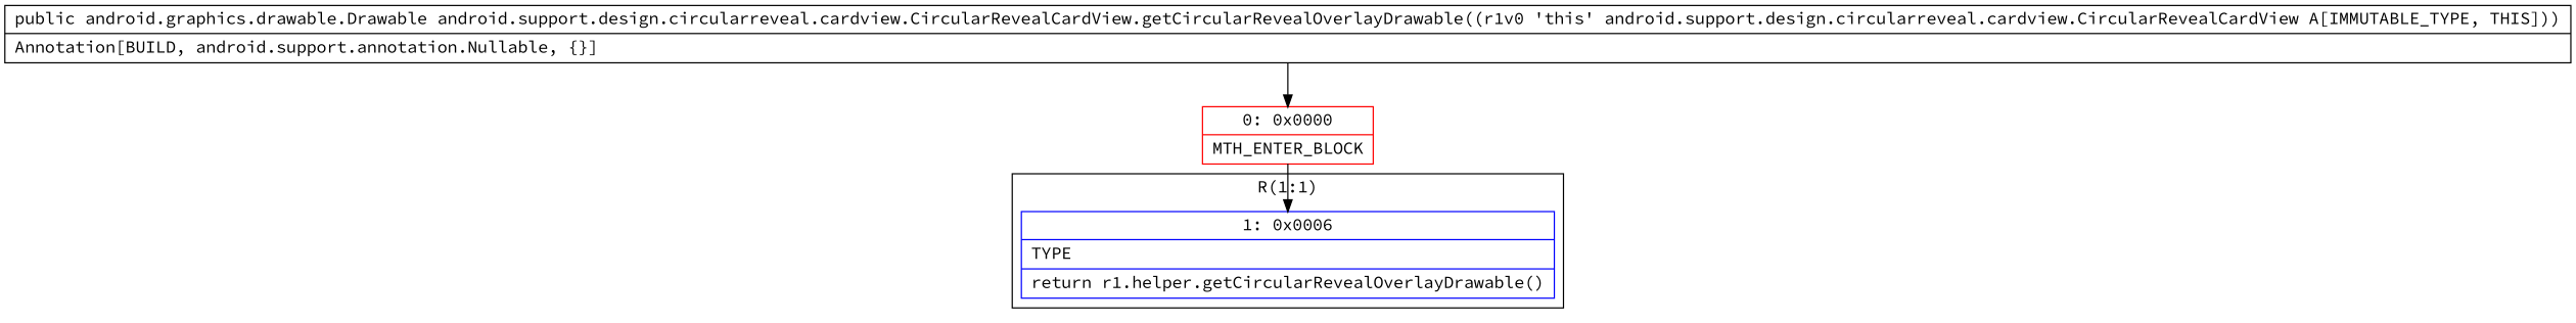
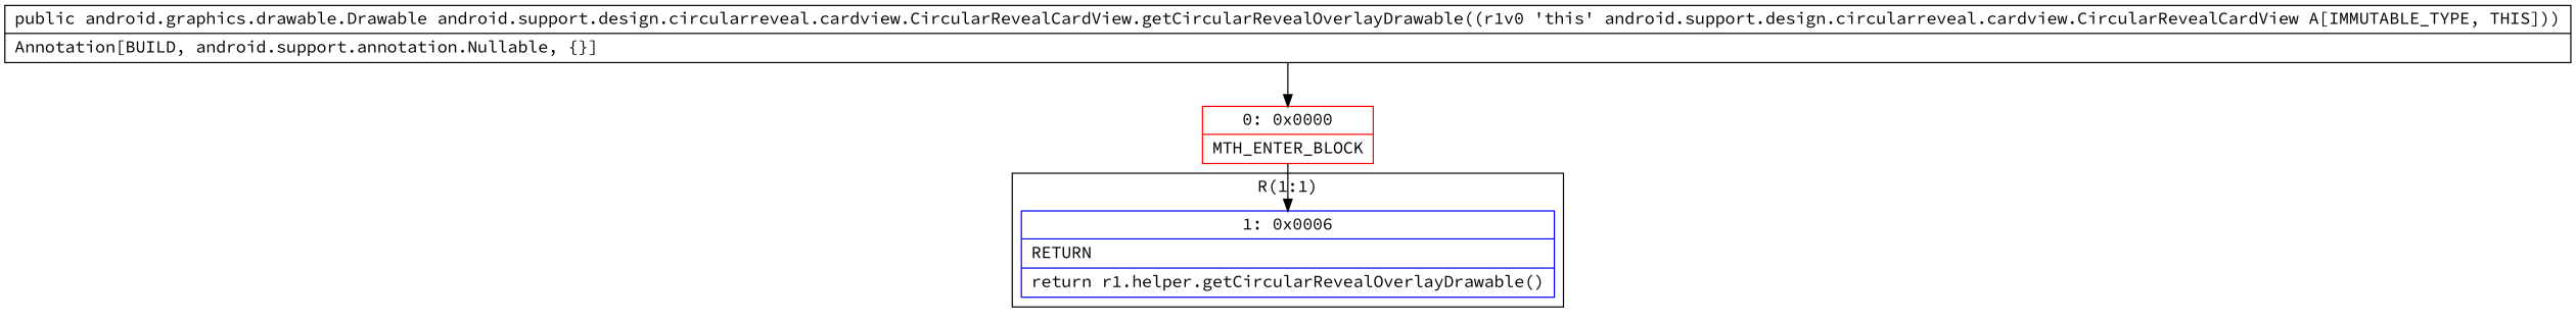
  digraph {
    fontname="Source Code Pro"
    node [shape=record fontname="Source Code Pro"]
    edge [fontname="Source Code Pro"]
-   n1 [color=blue label="{1\:\ 0x0006|TYPE\l|return r1.helper.getCircularRevealOverlayDrawable()\l}"]
+   n1 [color=blue label="{1\:\ 0x0006|RETURN\l|return r1.helper.getCircularRevealOverlayDrawable()\l}"]
    n2 [color=red label="{0\:\ 0x0000|MTH_ENTER_BLOCK\l}"]
    n3 [label="{public android.graphics.drawable.Drawable android.support.design.circularreveal.cardview.CircularRevealCardView.getCircularRevealOverlayDrawable((r1v0 'this' android.support.design.circularreveal.cardview.CircularRevealCardView A[IMMUTABLE_TYPE, THIS]))  | Annotation[BUILD, android.support.annotation.Nullable, \{\}]\l}"]
    subgraph cluster_1 {
      label="R(1:1)"
      n1
    }
    n2 -> n1
    n3 -> n2
  }
